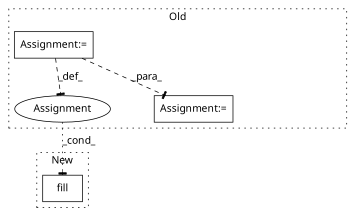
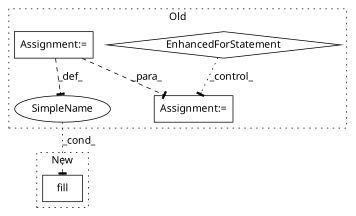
  digraph {
    fontname="Noto Sans"
    node [a=7 fontname="Noto Sans" l="75,2" s="2265,2385" shape=box]
    edge [arrowhead=tee fontname="Noto Sans" style=dotted]
+   n1 [a=70 label=EnhancedForStatement shape=diamond]
    n2 [label="Assignment:="]
-   n3 [a=42 l=3 label=Assignment s=2344 shape=ellipse]
+   n3 [a=42 l=3 label=SimpleName s=2344 shape=ellipse]
    n4 [l="85,2" label="Assignment:=" s="2440,2559"]
    n5 [a=32 l="5,1" label=fill s="2267,2273"]
    subgraph cluster_1 {
      label=Old
      style=dotted
+     n1
      n2
      n3
      n4
    }
    subgraph cluster_2 {
      label=New
      style=dotted
      n5
    }
+   n1 -> n4 [label=_control_]
    n2 -> n3 [label=_def_ style=dashed]
    n2 -> n4 [label=_para_ style=dashed]
    n3 -> n5 [label=_cond_]
  }
